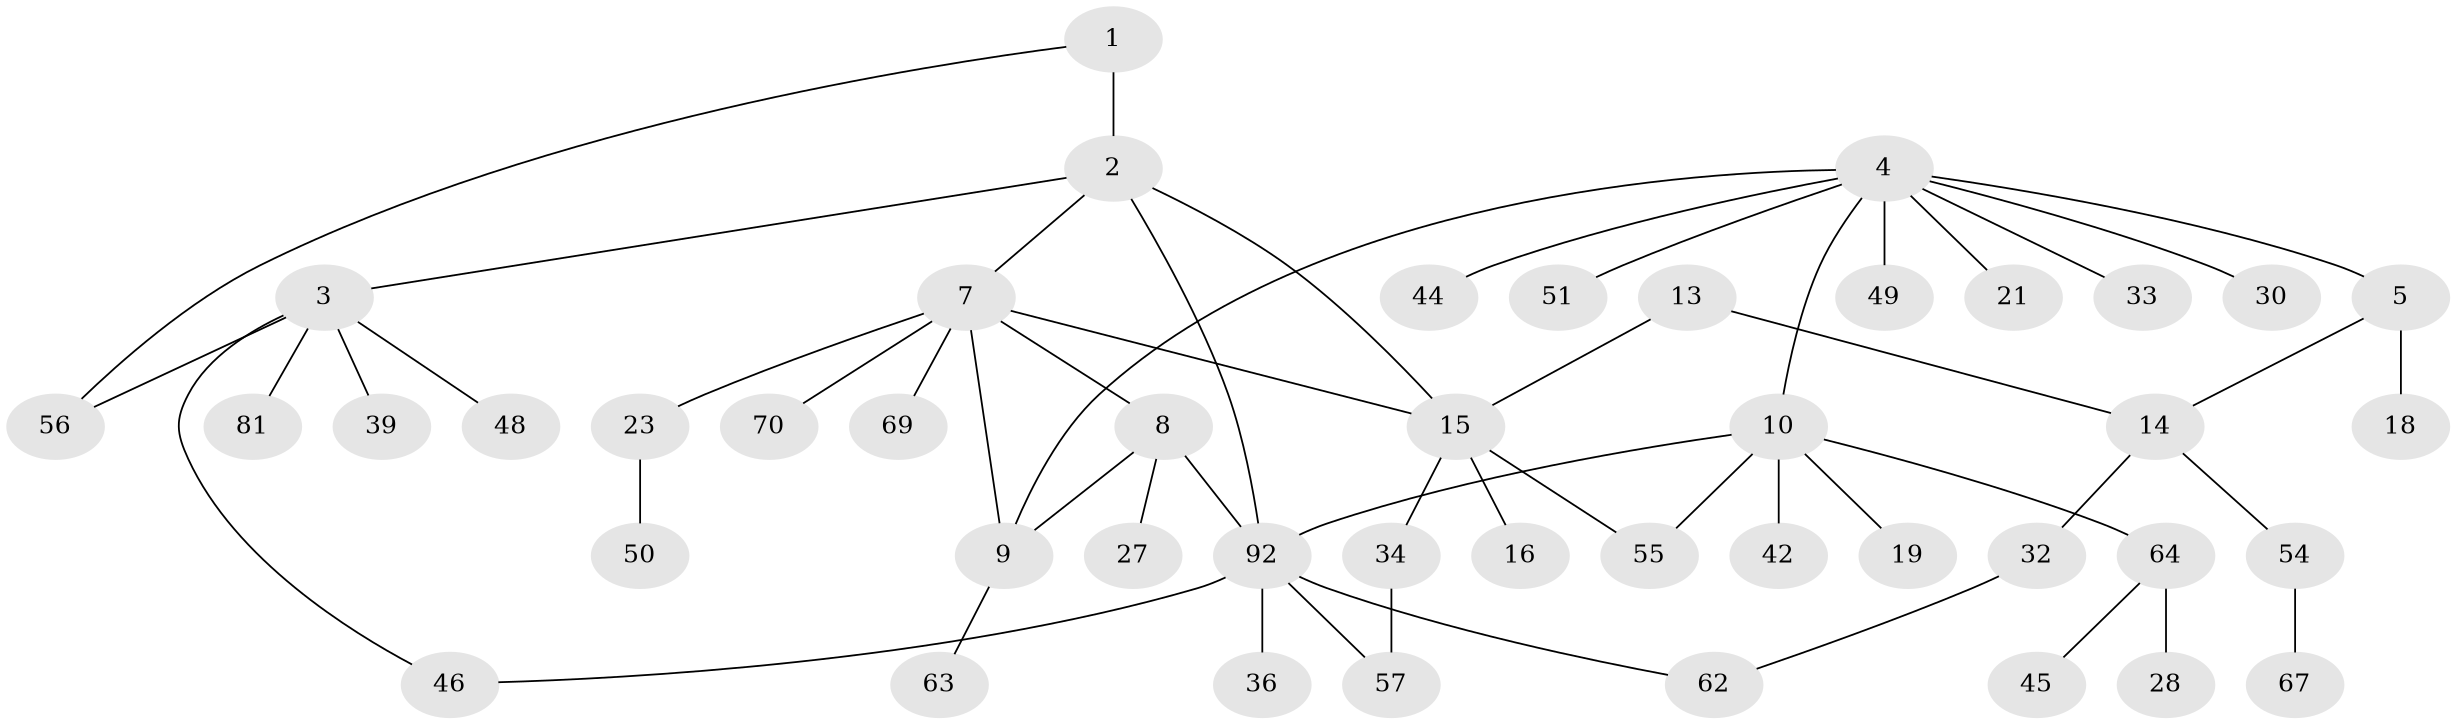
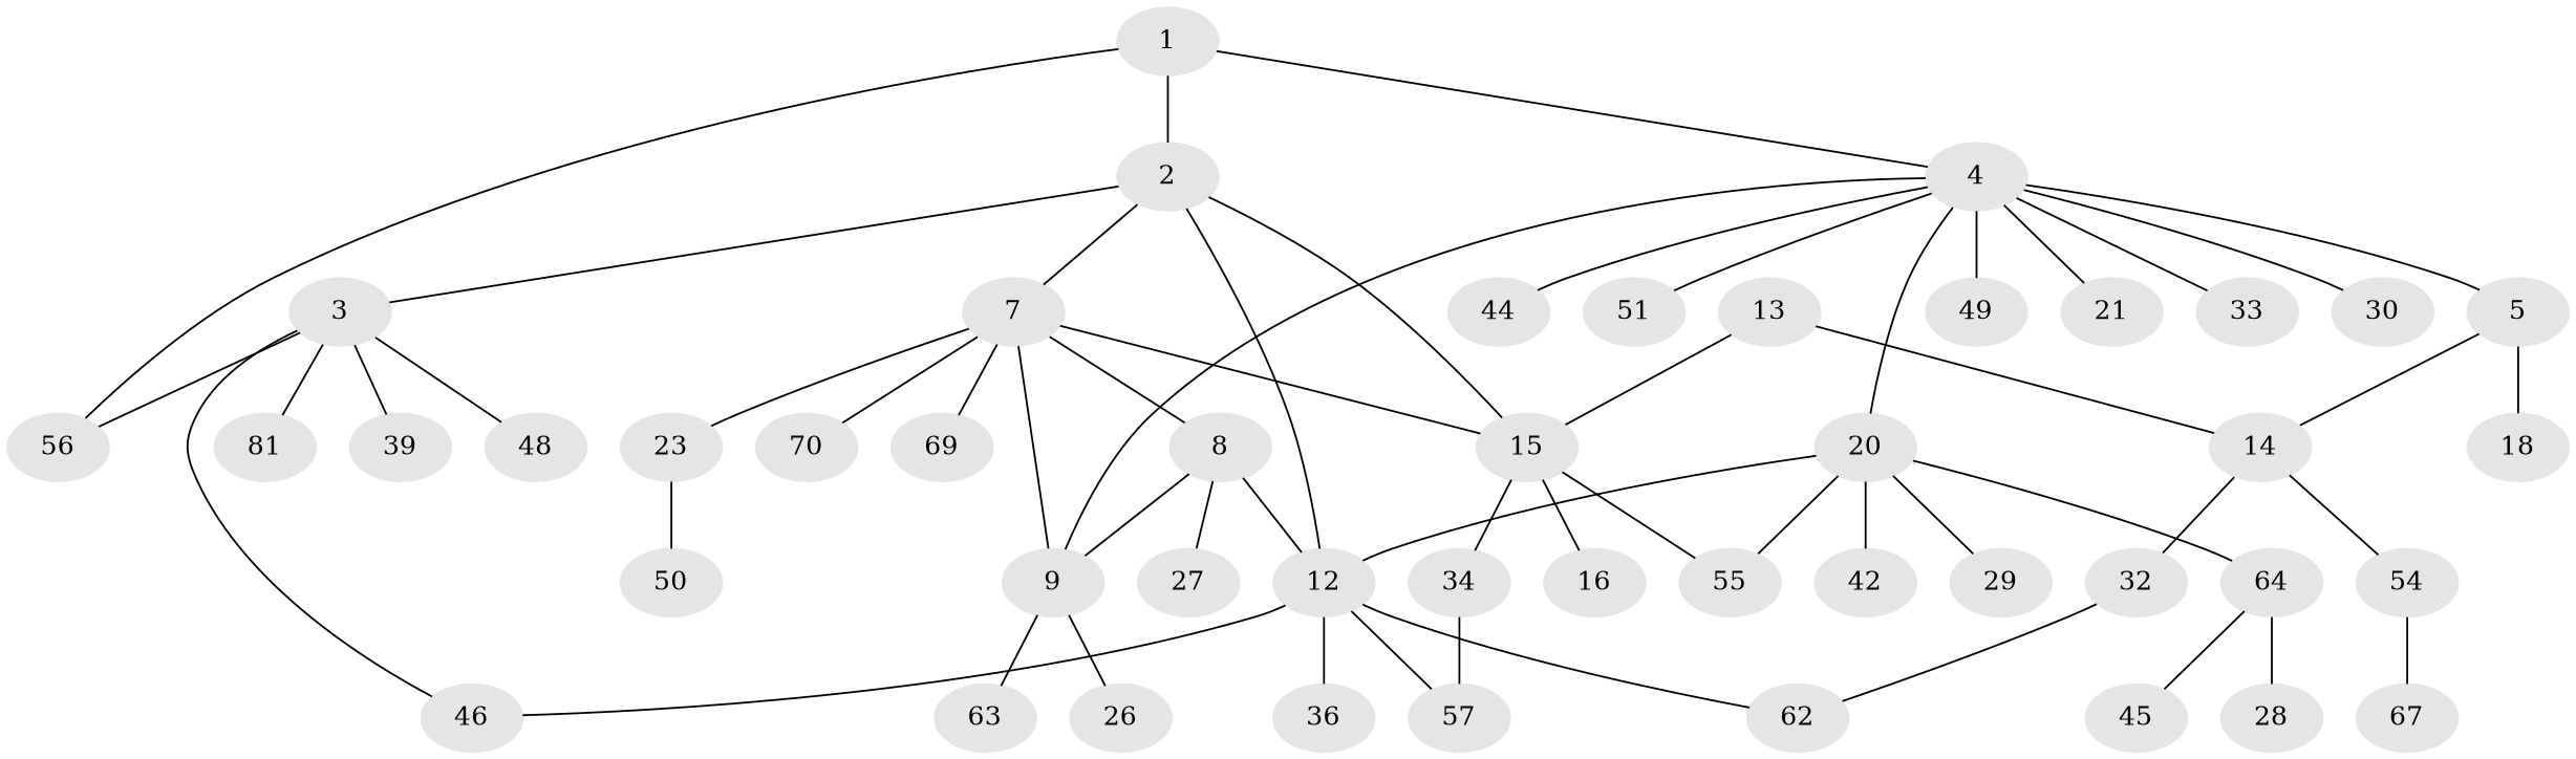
  graph {
    node [color=gray90 style=filled]
    1 [super="+43"]
    2 [super="+30"]
    4 [super="+6"]
    56
    3 [super="+17"]
    7 [super="+58"]
-   12 [super="+37" label=92]
+   12 [super="+37"]
    15 [super="+68"]
    n9 [label=81]
    39
    46 [super="+47"]
    48 [super="+49"]
    5 [super="+52"]
    9 [super="+35"]
-   10 [super="+11"]
+   10 [super="+11" label=20]
    21
    33
    n18 [label=30]
    44
    51
    n21 [label=49]
    8 [super="+29"]
    23 [super="+66"]
    n24 [label=70]
    69
    36
    57
    62 [super="+70"]
    55
    16 [super="+25"]
    34
    14 [super="+53"]
    18
+   26 [super="+65"]
    63
-   19
+   19 [label=29]
    n37 [label=64 super="+71"]
    42 [super="+64"]
    32
    54
    27
    50 [super="+61"]
    28 [super="+41"]
    45
    13 [super="+20"]
    67
    1 -- 2
+   1 -- 4
    1 -- 56
    2 -- 3
    2 -- 7 [weight=2]
    2 -- 12 [weight=2]
    2 -- 15
    4 -- 5 [weight=2]
    4 -- 9
    4 -- 10
    4 -- 21
    4 -- 33
    4 -- n18
    4 -- 44
    4 -- 51
    4 -- n21
    3 -- 56
    3 -- n9
    3 -- 39
    3 -- 46
    3 -- 48
    7 -- 15
    7 -- 9
    7 -- 8
    7 -- 23
    7 -- n24
    7 -- 69
    12 -- 46
    12 -- 36
    12 -- 57
    12 -- 62
    15 -- 55
    15 -- 16
    15 -- 34
    5 -- 14
    5 -- 18
+   9 -- 26
    9 -- 63
    10 -- 12 [weight=2]
    10 -- 55
    10 -- 19
    10 -- n37
    10 -- 42
    8 -- 12
    8 -- 9
    8 -- 27
    23 -- 50
    34 -- 57
    14 -- 32
    14 -- 54
    n37 -- 28
    n37 -- 45
    32 -- 62
    54 -- 67
    13 -- 15
    13 -- 14
  }
